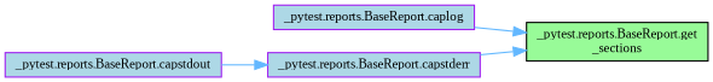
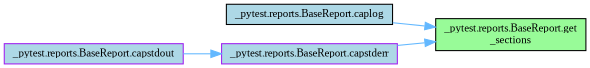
  digraph {
    fontname="Liberation Serif"
    rankdir=RL
    node [color=black fillcolor=lightblue fontname="Liberation Serif" fontsize=10 shape=box style=filled]
    edge [color=steelblue1 dir=back fontname="Liberation Serif" fontsize=10 labelfontname=Helvetica labelfontsize=10 style=solid]
    n1 [fillcolor=palegreen fontcolor=black height=0.2 label="_pytest.reports.BaseReport.get\l_sections" width=0.4]
-   n2 [color=purple height=0.2 label="_pytest.reports.BaseReport.caplog" width=0.4]
+   n2 [height=0.2 label="_pytest.reports.BaseReport.caplog" width=0.4]
    n3 [color=purple height=0.2 label="_pytest.reports.BaseReport.capstderr" width=0.4]
    n4 [color=purple height=0.2 label="_pytest.reports.BaseReport.capstdout" width=0.4]
    n1 -> n2
    n1 -> n3
    n3 -> n4
  }
